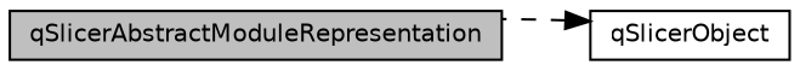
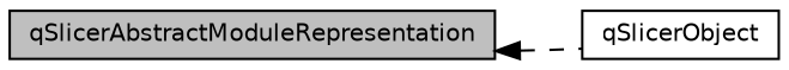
  digraph {
    rankdir=LR
    node [color=black fontname=Helvetica fontsize=10 shape=record]
    n1 [fillcolor=grey75 fontcolor=black height=0.2 label=qSlicerAbstractModuleRepresentation style=filled width=0.4]
    n2 [height=0.2 label=qSlicerObject width=0.4]
-   n2 -> n1 [color=black dir=back fontname=Helvetica fontsize=10 labelfontname=Helvetica labelfontsize=10 style=dashed]
+   n1 -> n2 [color=black dir=back fontname=Helvetica fontsize=10 labelfontname=Helvetica labelfontsize=10 style=dashed]
  }
